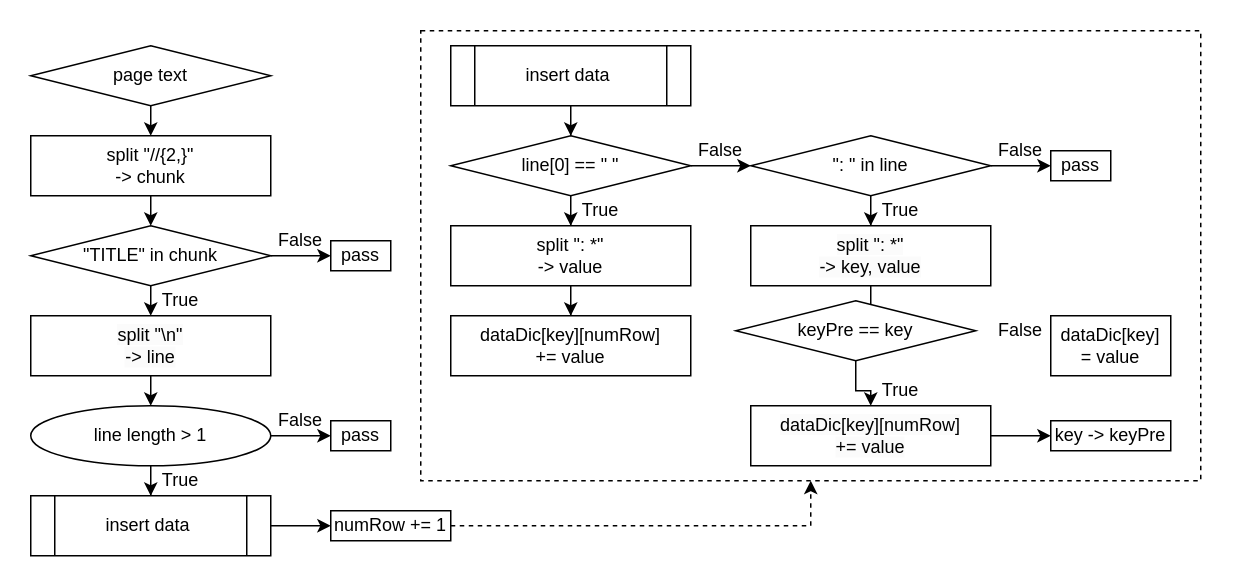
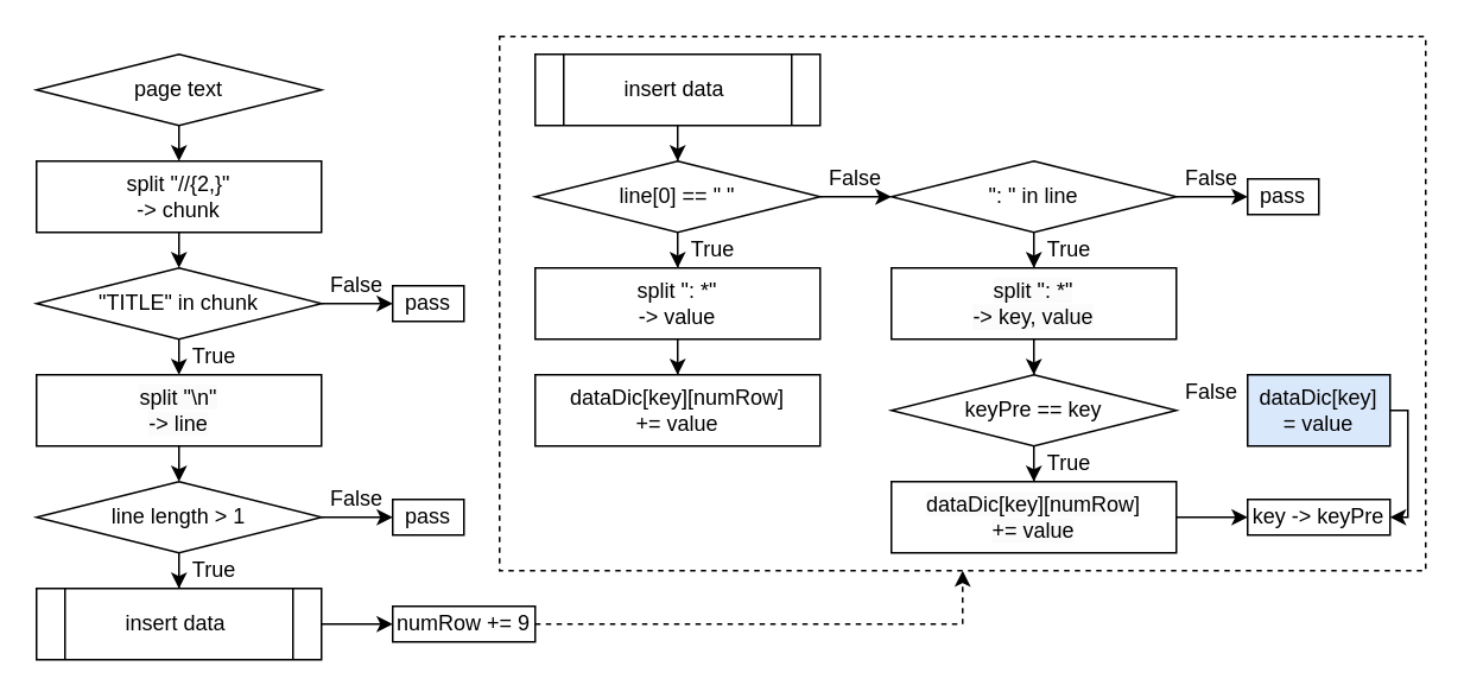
  <mxCell id="0" />
  <mxCell id="1" parent="0" />
  <mxCell id="2" value="" style="rounded=0;whiteSpace=wrap;html=1;dashed=1;fillColor=none;" parent="1" vertex="1"><mxGeometry x="280" y="20" width="520" height="300" as="geometry" /></mxCell>
  <mxCell id="3" value="split &quot;//{2,}&quot;&lt;br&gt;-&amp;gt; chunk" style="rounded=0;whiteSpace=wrap;html=1;" parent="1" vertex="1"><mxGeometry x="20" y="90" width="160" height="40" as="geometry" /></mxCell>
  <mxCell id="4" value="page text&lt;br&gt;" style="rhombus;whiteSpace=wrap;html=1;" parent="1" vertex="1"><mxGeometry x="20" y="30" width="160" height="40" as="geometry" /></mxCell>
  <mxCell id="5" value="" style="edgeStyle=orthogonalEdgeStyle;rounded=0;orthogonalLoop=1;jettySize=auto;html=1;" parent="1" source="6" target="7" edge="1"><mxGeometry relative="1" as="geometry" /></mxCell>
  <mxCell id="6" value="&quot;TITLE&quot; in chunk" style="rhombus;whiteSpace=wrap;html=1;" parent="1" vertex="1"><mxGeometry x="20" y="150" width="160" height="40" as="geometry" /></mxCell>
  <mxCell id="7" value="pass" style="whiteSpace=wrap;html=1;" parent="1" vertex="1"><mxGeometry x="220" y="160" width="40" height="20" as="geometry" /></mxCell>
  <mxCell id="8" value="&lt;span style=&quot;color: rgb(0, 0, 0); font-family: Helvetica; font-size: 12px; font-style: normal; font-variant-ligatures: normal; font-variant-caps: normal; font-weight: 400; letter-spacing: normal; orphans: 2; text-align: center; text-indent: 0px; text-transform: none; widows: 2; word-spacing: 0px; -webkit-text-stroke-width: 0px; background-color: rgb(251, 251, 251); text-decoration-thickness: initial; text-decoration-style: initial; text-decoration-color: initial; float: none; display: inline !important;&quot;&gt;split &quot;\n&quot;&lt;br&gt;-&amp;gt; line&lt;br&gt;&lt;/span&gt;" style="rounded=0;whiteSpace=wrap;html=1;" parent="1" vertex="1"><mxGeometry x="20" y="210" width="160" height="40" as="geometry" /></mxCell>
  <mxCell id="9" style="edgeStyle=orthogonalEdgeStyle;rounded=0;orthogonalLoop=1;jettySize=auto;html=1;entryX=0.5;entryY=0;entryDx=0;entryDy=0;" parent="1" source="10" target="20" edge="1"><mxGeometry relative="1" as="geometry"><mxPoint x="100" y="330" as="targetPoint" /></mxGeometry></mxCell>
- <mxCell id="10" value="line length &amp;gt; 1" style="ellipse;whiteSpace=wrap;html=1;" parent="1" vertex="1"><mxGeometry x="20" y="270" width="160" height="40" as="geometry" /></mxCell>
+ <mxCell id="10" value="line length &amp;gt; 1" style="rhombus;whiteSpace=wrap;html=1;" parent="1" vertex="1"><mxGeometry x="20" y="270" width="160" height="40" as="geometry" /></mxCell>
  <mxCell id="11" value="True" style="text;html=1;strokeColor=none;fillColor=none;align=center;verticalAlign=middle;whiteSpace=wrap;rounded=0;" parent="1" vertex="1"><mxGeometry x="100" y="190" width="40" height="20" as="geometry" /></mxCell>
  <mxCell id="12" value="False" style="text;html=1;strokeColor=none;fillColor=none;align=center;verticalAlign=middle;whiteSpace=wrap;rounded=0;" parent="1" vertex="1"><mxGeometry x="180" y="150" width="40" height="20" as="geometry" /></mxCell>
  <mxCell id="13" value="" style="endArrow=classic;html=1;rounded=0;exitX=0.5;exitY=1;exitDx=0;exitDy=0;entryX=0.5;entryY=0;entryDx=0;entryDy=0;" parent="1" source="4" target="3" edge="1"><mxGeometry width="50" height="50" relative="1" as="geometry"><mxPoint x="130" y="230" as="sourcePoint" /><mxPoint x="180" y="180" as="targetPoint" /></mxGeometry></mxCell>
  <mxCell id="14" value="" style="endArrow=classic;html=1;rounded=0;exitX=0.5;exitY=1;exitDx=0;exitDy=0;" parent="1" source="3" target="6" edge="1"><mxGeometry width="50" height="50" relative="1" as="geometry"><mxPoint x="130" y="230" as="sourcePoint" /><mxPoint x="180" y="180" as="targetPoint" /></mxGeometry></mxCell>
  <mxCell id="15" value="" style="endArrow=classic;html=1;rounded=0;exitX=0;exitY=0;exitDx=0;exitDy=0;entryX=0;entryY=1;entryDx=0;entryDy=0;" parent="1" source="11" target="11" edge="1"><mxGeometry width="50" height="50" relative="1" as="geometry"><mxPoint x="130" y="230" as="sourcePoint" /><mxPoint x="180" y="180" as="targetPoint" /></mxGeometry></mxCell>
  <mxCell id="16" value="" style="endArrow=classic;html=1;rounded=0;exitX=0.5;exitY=1;exitDx=0;exitDy=0;entryX=0.5;entryY=0;entryDx=0;entryDy=0;" parent="1" source="8" target="10" edge="1"><mxGeometry width="50" height="50" relative="1" as="geometry"><mxPoint x="130" y="230" as="sourcePoint" /><mxPoint x="180" y="180" as="targetPoint" /></mxGeometry></mxCell>
  <mxCell id="17" value="pass" style="whiteSpace=wrap;html=1;" parent="1" vertex="1"><mxGeometry x="220" y="280" width="40" height="20" as="geometry" /></mxCell>
  <mxCell id="18" value="" style="endArrow=classic;html=1;rounded=0;exitX=1;exitY=0.5;exitDx=0;exitDy=0;entryX=0;entryY=0.5;entryDx=0;entryDy=0;" parent="1" source="10" target="17" edge="1"><mxGeometry width="50" height="50" relative="1" as="geometry"><mxPoint x="130" y="230" as="sourcePoint" /><mxPoint x="180" y="180" as="targetPoint" /></mxGeometry></mxCell>
  <mxCell id="19" value="" style="edgeStyle=orthogonalEdgeStyle;rounded=0;orthogonalLoop=1;jettySize=auto;html=1;" parent="1" source="20" target="34" edge="1"><mxGeometry relative="1" as="geometry" /></mxCell>
  <mxCell id="20" value="insert data&amp;nbsp;" style="shape=process;whiteSpace=wrap;html=1;backgroundOutline=1;" parent="1" vertex="1"><mxGeometry x="20" y="330" width="160" height="40" as="geometry" /></mxCell>
  <mxCell id="21" style="edgeStyle=orthogonalEdgeStyle;rounded=0;orthogonalLoop=1;jettySize=auto;html=1;" parent="1" source="22" target="25" edge="1"><mxGeometry relative="1" as="geometry" /></mxCell>
  <mxCell id="22" value="insert data&amp;nbsp;" style="shape=process;whiteSpace=wrap;html=1;backgroundOutline=1;" parent="1" vertex="1"><mxGeometry x="300" y="30" width="160" height="40" as="geometry" /></mxCell>
  <mxCell id="23" style="edgeStyle=orthogonalEdgeStyle;rounded=0;orthogonalLoop=1;jettySize=auto;html=1;entryX=0;entryY=0.5;entryDx=0;entryDy=0;" parent="1" source="25" target="27" edge="1"><mxGeometry relative="1" as="geometry" /></mxCell>
  <mxCell id="24" value="" style="edgeStyle=orthogonalEdgeStyle;rounded=0;orthogonalLoop=1;jettySize=auto;html=1;" parent="1" source="25" target="38" edge="1"><mxGeometry relative="1" as="geometry" /></mxCell>
  <mxCell id="25" value="line[0] == &quot; &quot;" style="rhombus;whiteSpace=wrap;html=1;" parent="1" vertex="1"><mxGeometry x="300" y="90" width="160" height="40" as="geometry" /></mxCell>
  <mxCell id="26" style="edgeStyle=orthogonalEdgeStyle;rounded=0;orthogonalLoop=1;jettySize=auto;html=1;entryX=0.5;entryY=0;entryDx=0;entryDy=0;" parent="1" source="27" target="29" edge="1"><mxGeometry relative="1" as="geometry" /></mxCell>
  <mxCell id="27" value="&quot;: &quot; in line" style="rhombus;whiteSpace=wrap;html=1;" parent="1" vertex="1"><mxGeometry x="500" y="90" width="160" height="40" as="geometry" /></mxCell>
  <mxCell id="28" style="edgeStyle=orthogonalEdgeStyle;rounded=0;orthogonalLoop=1;jettySize=auto;html=1;entryX=0.5;entryY=0;entryDx=0;entryDy=0;" parent="1" source="29" target="31" edge="1"><mxGeometry relative="1" as="geometry" /></mxCell>
  <mxCell id="29" value="&lt;span style=&quot;color: rgb(0, 0, 0); font-family: Helvetica; font-size: 12px; font-style: normal; font-variant-ligatures: normal; font-variant-caps: normal; font-weight: 400; letter-spacing: normal; orphans: 2; text-align: center; text-indent: 0px; text-transform: none; widows: 2; word-spacing: 0px; -webkit-text-stroke-width: 0px; background-color: rgb(251, 251, 251); text-decoration-thickness: initial; text-decoration-style: initial; text-decoration-color: initial; float: none; display: inline !important;&quot;&gt;split &quot;: *&quot;&lt;br&gt;-&amp;gt; key, value&lt;br&gt;&lt;/span&gt;" style="rounded=0;whiteSpace=wrap;html=1;" parent="1" vertex="1"><mxGeometry x="500" y="150" width="160" height="40" as="geometry" /></mxCell>
  <mxCell id="30" style="edgeStyle=orthogonalEdgeStyle;rounded=0;orthogonalLoop=1;jettySize=auto;html=1;entryX=0.5;entryY=0;entryDx=0;entryDy=0;" parent="1" source="31" target="33" edge="1"><mxGeometry relative="1" as="geometry" /></mxCell>
- <mxCell id="31" value="keyPre == key" style="rhombus;whiteSpace=wrap;html=1;" parent="1" vertex="1"><mxGeometry x="490" y="200" width="160" height="40" as="geometry" /></mxCell>
+ <mxCell id="31" value="keyPre == key" style="rhombus;whiteSpace=wrap;html=1;" parent="1" vertex="1"><mxGeometry x="500" y="210" width="160" height="40" as="geometry" /></mxCell>
  <mxCell id="32" value="" style="edgeStyle=orthogonalEdgeStyle;rounded=0;orthogonalLoop=1;jettySize=auto;html=1;" parent="1" source="33" target="40" edge="1"><mxGeometry relative="1" as="geometry" /></mxCell>
  <mxCell id="33" value="&lt;span style=&quot;color: rgb(0, 0, 0); font-family: Helvetica; font-size: 12px; font-style: normal; font-variant-ligatures: normal; font-variant-caps: normal; font-weight: 400; letter-spacing: normal; orphans: 2; text-align: center; text-indent: 0px; text-transform: none; widows: 2; word-spacing: 0px; -webkit-text-stroke-width: 0px; background-color: rgb(251, 251, 251); text-decoration-thickness: initial; text-decoration-style: initial; text-decoration-color: initial; float: none; display: inline !important;&quot;&gt;dataDic[key][numRow]&lt;br&gt;+= value&lt;br&gt;&lt;/span&gt;" style="rounded=0;whiteSpace=wrap;html=1;" parent="1" vertex="1"><mxGeometry x="500" y="270" width="160" height="40" as="geometry" /></mxCell>
- <mxCell id="34" value="numRow += 1" style="whiteSpace=wrap;html=1;" parent="1" vertex="1"><mxGeometry x="220" y="340" width="80" height="20" as="geometry" /></mxCell>
- <mxCell id="36" value="dataDic[key]&lt;br&gt;= value" style="whiteSpace=wrap;html=1;" parent="1" vertex="1"><mxGeometry x="700" y="210" width="80" height="40" as="geometry" /></mxCell>
+ <mxCell id="34" value="numRow += 9" style="whiteSpace=wrap;html=1;" parent="1" vertex="1"><mxGeometry x="220" y="340" width="80" height="20" as="geometry" /></mxCell>
+ <mxCell id="35" style="edgeStyle=orthogonalEdgeStyle;rounded=0;orthogonalLoop=1;jettySize=auto;html=1;entryX=1;entryY=0.5;entryDx=0;entryDy=0;" edge="1" parent="1" source="36" target="40"><mxGeometry relative="1" as="geometry"><Array as="points"><mxPoint x="790" y="230" /><mxPoint x="790" y="290" /></Array></mxGeometry></mxCell>
+ <mxCell id="36" value="dataDic[key]&lt;br&gt;= value" style="whiteSpace=wrap;html=1;fillColor=#dae8fc;" parent="1" vertex="1"><mxGeometry x="700" y="210" width="80" height="40" as="geometry" /></mxCell>
  <mxCell id="37" style="edgeStyle=orthogonalEdgeStyle;rounded=0;orthogonalLoop=1;jettySize=auto;html=1;entryX=0.5;entryY=0;entryDx=0;entryDy=0;" parent="1" source="38" target="39" edge="1"><mxGeometry relative="1" as="geometry" /></mxCell>
  <mxCell id="38" value="split &quot;: *&quot;&lt;br&gt;-&amp;gt; value" style="whiteSpace=wrap;html=1;" parent="1" vertex="1"><mxGeometry x="300" y="150" width="160" height="40" as="geometry" /></mxCell>
  <mxCell id="39" value="dataDic[key][numRow]&lt;br style=&quot;border-color: var(--border-color);&quot;&gt;+= value" style="whiteSpace=wrap;html=1;" parent="1" vertex="1"><mxGeometry x="300" y="210" width="160" height="40" as="geometry" /></mxCell>
  <mxCell id="40" value="key -&amp;gt; keyPre" style="whiteSpace=wrap;html=1;rounded=0;" parent="1" vertex="1"><mxGeometry x="700" y="280" width="80" height="20" as="geometry" /></mxCell>
  <mxCell id="41" value="" style="endArrow=classic;html=1;rounded=0;entryX=0.5;entryY=1;entryDx=0;entryDy=0;dashed=1;" parent="1" target="2" edge="1"><mxGeometry width="50" height="50" relative="1" as="geometry"><mxPoint x="300" y="350" as="sourcePoint" /><mxPoint x="-160" y="150" as="targetPoint" /><Array as="points"><mxPoint x="540" y="350" /></Array></mxGeometry></mxCell>
  <mxCell id="42" value="False" style="text;html=1;strokeColor=none;fillColor=none;align=center;verticalAlign=middle;whiteSpace=wrap;rounded=0;" parent="1" vertex="1"><mxGeometry x="460" y="90" width="40" height="20" as="geometry" /></mxCell>
  <mxCell id="43" value="False" style="text;html=1;strokeColor=none;fillColor=none;align=center;verticalAlign=middle;whiteSpace=wrap;rounded=0;" parent="1" vertex="1"><mxGeometry x="660" y="210" width="40" height="20" as="geometry" /></mxCell>
  <mxCell id="44" value="True" style="text;html=1;strokeColor=none;fillColor=none;align=center;verticalAlign=middle;whiteSpace=wrap;rounded=0;" parent="1" vertex="1"><mxGeometry x="380" y="130" width="40" height="20" as="geometry" /></mxCell>
  <mxCell id="45" value="True" style="text;html=1;strokeColor=none;fillColor=none;align=center;verticalAlign=middle;whiteSpace=wrap;rounded=0;" parent="1" vertex="1"><mxGeometry x="580" y="130" width="40" height="20" as="geometry" /></mxCell>
  <mxCell id="46" value="pass" style="whiteSpace=wrap;html=1;" parent="1" vertex="1"><mxGeometry x="700" y="100" width="40" height="20" as="geometry" /></mxCell>
  <mxCell id="47" value="False" style="text;html=1;strokeColor=none;fillColor=none;align=center;verticalAlign=middle;whiteSpace=wrap;rounded=0;" parent="1" vertex="1"><mxGeometry x="660" y="90" width="40" height="20" as="geometry" /></mxCell>
  <mxCell id="48" value="" style="endArrow=classic;html=1;rounded=0;exitX=0;exitY=1;exitDx=0;exitDy=0;entryX=0;entryY=0.5;entryDx=0;entryDy=0;" parent="1" source="47" target="46" edge="1"><mxGeometry width="50" height="50" relative="1" as="geometry"><mxPoint x="590" y="220" as="sourcePoint" /><mxPoint x="640" y="170" as="targetPoint" /></mxGeometry></mxCell>
  <mxCell id="49" value="True" style="text;html=1;strokeColor=none;fillColor=none;align=center;verticalAlign=middle;whiteSpace=wrap;rounded=0;" parent="1" vertex="1"><mxGeometry x="580" y="250" width="40" height="20" as="geometry" /></mxCell>
  <mxCell id="50" value="False" style="text;html=1;strokeColor=none;fillColor=none;align=center;verticalAlign=middle;whiteSpace=wrap;rounded=0;" parent="1" vertex="1"><mxGeometry x="180" y="270" width="40" height="20" as="geometry" /></mxCell>
  <mxCell id="51" value="True" style="text;html=1;strokeColor=none;fillColor=none;align=center;verticalAlign=middle;whiteSpace=wrap;rounded=0;" parent="1" vertex="1"><mxGeometry x="100" y="310" width="40" height="20" as="geometry" /></mxCell>
